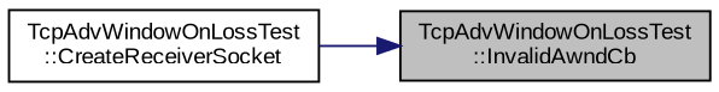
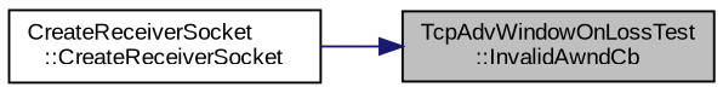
  digraph {
    rankdir=RL
    fontname="Liberation Sans"
    node [color=black fontname="Liberation Sans" fontsize=10 shape=record style=filled]
    n1 [fillcolor=grey75 fontcolor=black height=0.2 label="TcpAdvWindowOnLossTest\l::InvalidAwndCb" width=0.4]
-   n2 [fillcolor=white height=0.2 label="TcpAdvWindowOnLossTest\l::CreateReceiverSocket" width=0.4]
+   n2 [fillcolor=white height=0.2 label="CreateReceiverSocket\l::CreateReceiverSocket" width=0.4]
    n1 -> n2 [color=midnightblue dir=back fontname="Liberation Sans" fontsize=10 labelfontname=Helvetica labelfontsize=10 style=solid]
  }
